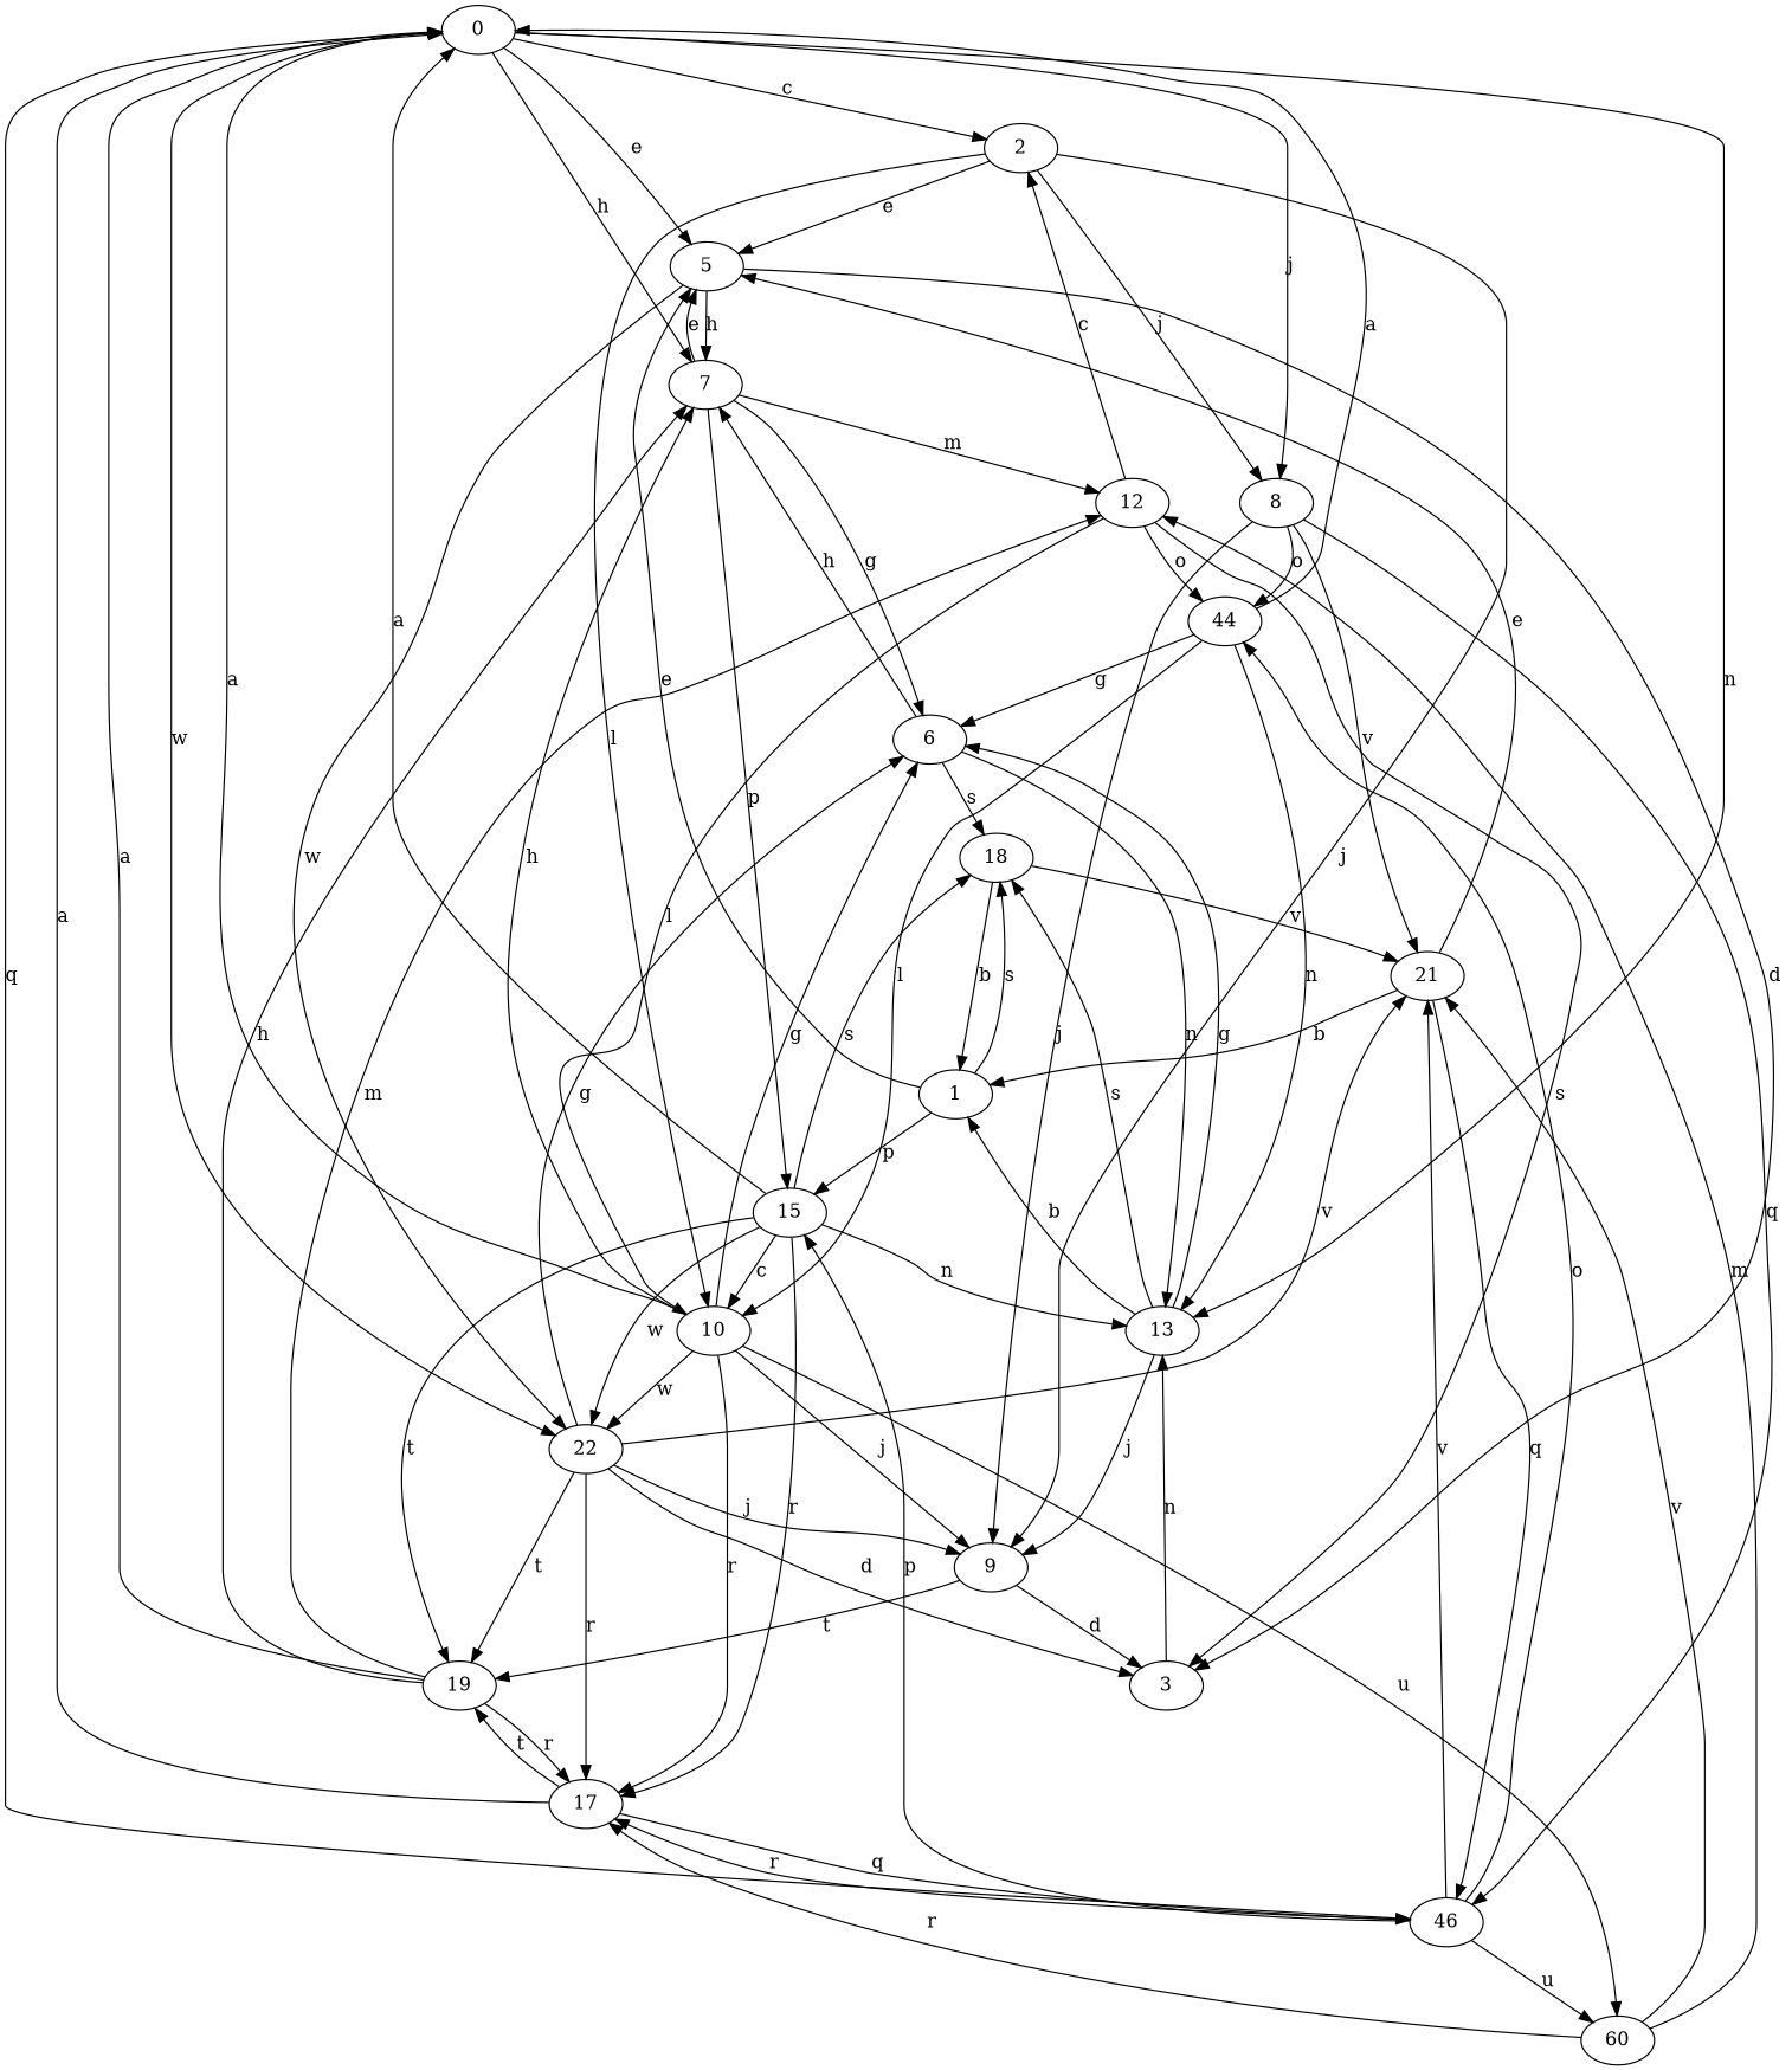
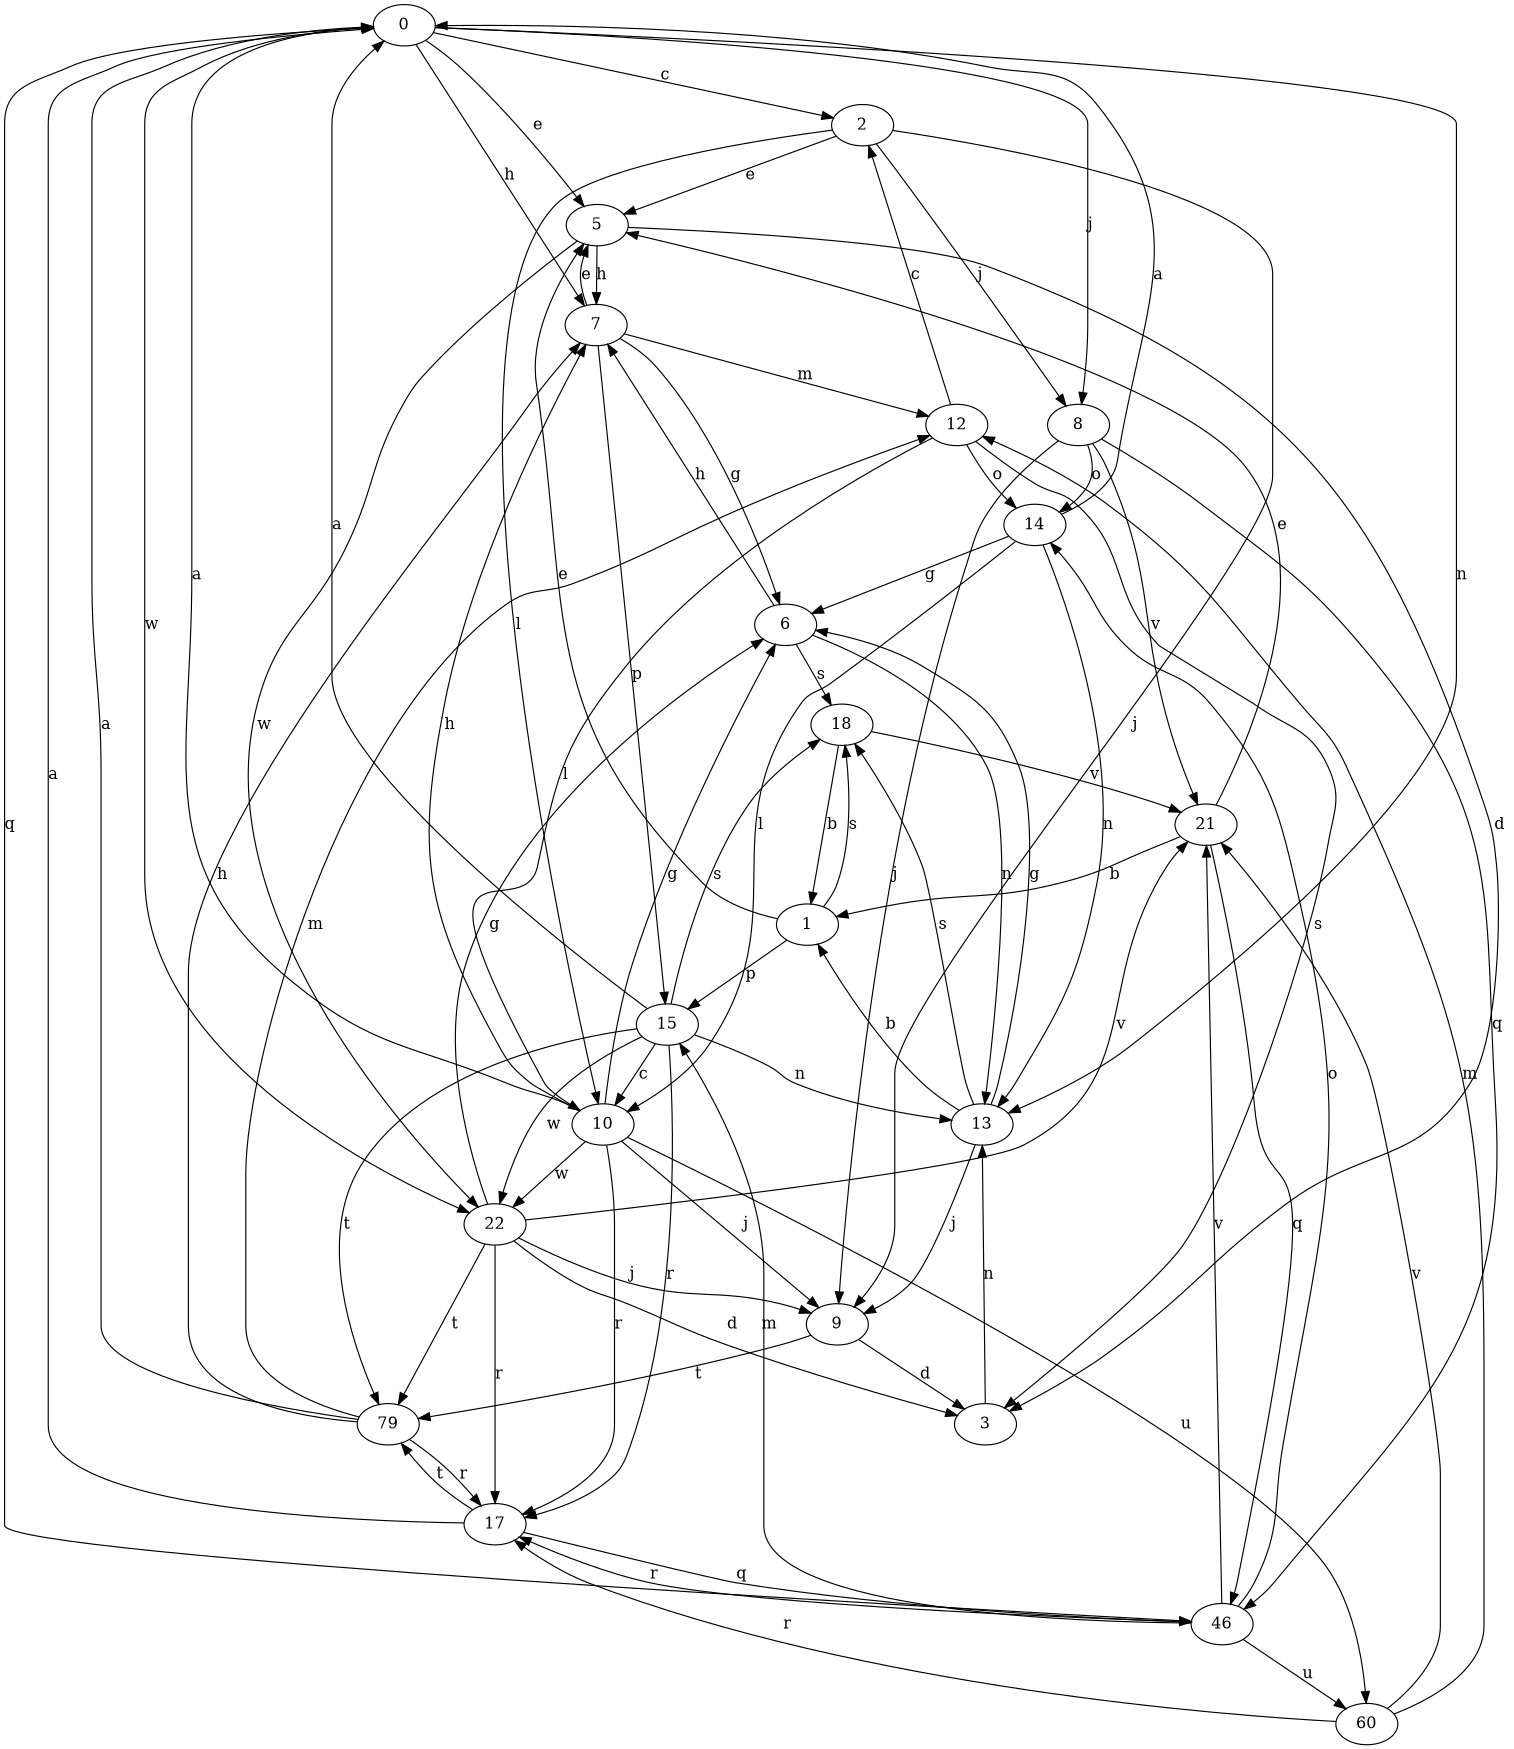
  strict digraph {
    0
    2
    5
    7
    8
    13
    n7 [label=46]
    22
    9
    10
    3
    15
    6
    12
-   14 [label=44]
+   14
    21
    1
    18
    17
    n20 [label=60]
-   19
+   19 [label=79]
    0 -> 2 [label=c]
    0 -> 5 [label=e]
    0 -> 7 [label=h]
    0 -> 8 [label=j]
    0 -> 13 [label=n]
    0 -> n7 [label=q]
    0 -> 22 [label=w]
    2 -> 5 [label=e]
    2 -> 8 [label=j]
    2 -> 9 [label=j]
    2 -> 10 [label=l]
    5 -> 7 [label=h]
    5 -> 22 [label=w]
    5 -> 3 [label=d]
    7 -> 5 [label=e]
    7 -> 15 [label=p]
    7 -> 6 [label=g]
    7 -> 12 [label=m]
    8 -> n7 [label=q]
    8 -> 9 [label=j]
    8 -> 14 [label=o]
    8 -> 21 [label=v]
    13 -> 9 [label=j]
    13 -> 6 [label=g]
    13 -> 1 [label=b]
    13 -> 18 [label=s]
-   n7 -> 15 [label=p]
+   n7 -> 15 [label=m]
    n7 -> 14 [label=o]
    n7 -> 21 [label=v]
    n7 -> 17 [label=r]
    n7 -> n20 [label=u]
    22 -> 9 [label=j]
    22 -> 3 [label=d]
    22 -> 6 [label=g]
    22 -> 21 [label=v]
    22 -> 17 [label=r]
    22 -> 19 [label=t]
    9 -> 3 [label=d]
    9 -> 19 [label=t]
    10 -> 0 [label=a]
    10 -> 7 [label=h]
    10 -> 22 [label=w]
    10 -> 9 [label=j]
    10 -> 6 [label=g]
    10 -> 17 [label=r]
    10 -> n20 [label=u]
    3 -> 13 [label=n]
    15 -> 0 [label=a]
    15 -> 13 [label=n]
    15 -> 22 [label=w]
    15 -> 10 [label=c]
    15 -> 18 [label=s]
    15 -> 17 [label=r]
    15 -> 19 [label=t]
    6 -> 7 [label=h]
    6 -> 13 [label=n]
    6 -> 18 [label=s]
    12 -> 2 [label=c]
    12 -> 10 [label=l]
    12 -> 3 [label=s]
    12 -> 14 [label=o]
    14 -> 0 [label=a]
    14 -> 13 [label=n]
    14 -> 10 [label=l]
    14 -> 6 [label=g]
    21 -> 5 [label=e]
    21 -> n7 [label=q]
    21 -> 1 [label=b]
    1 -> 5 [label=e]
    1 -> 15 [label=p]
    1 -> 18 [label=s]
    18 -> 21 [label=v]
    18 -> 1 [label=b]
    17 -> 0 [label=a]
    17 -> n7 [label=q]
    17 -> 19 [label=t]
    n20 -> 12 [label=m]
    n20 -> 21 [label=v]
    n20 -> 17 [label=r]
    19 -> 0 [label=a]
    19 -> 7 [label=h]
    19 -> 12 [label=m]
    19 -> 17 [label=r]
  }
